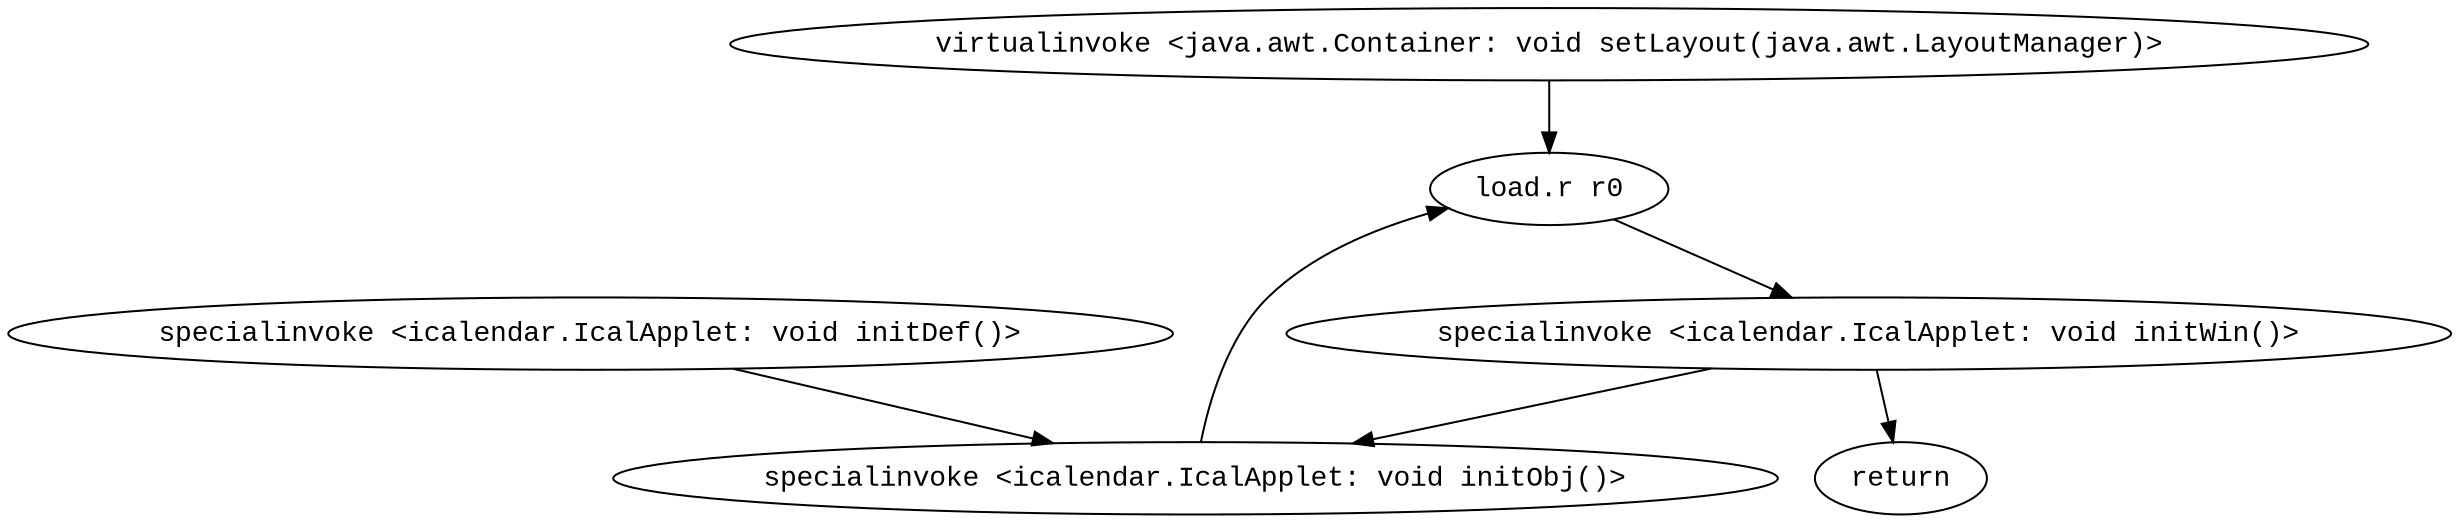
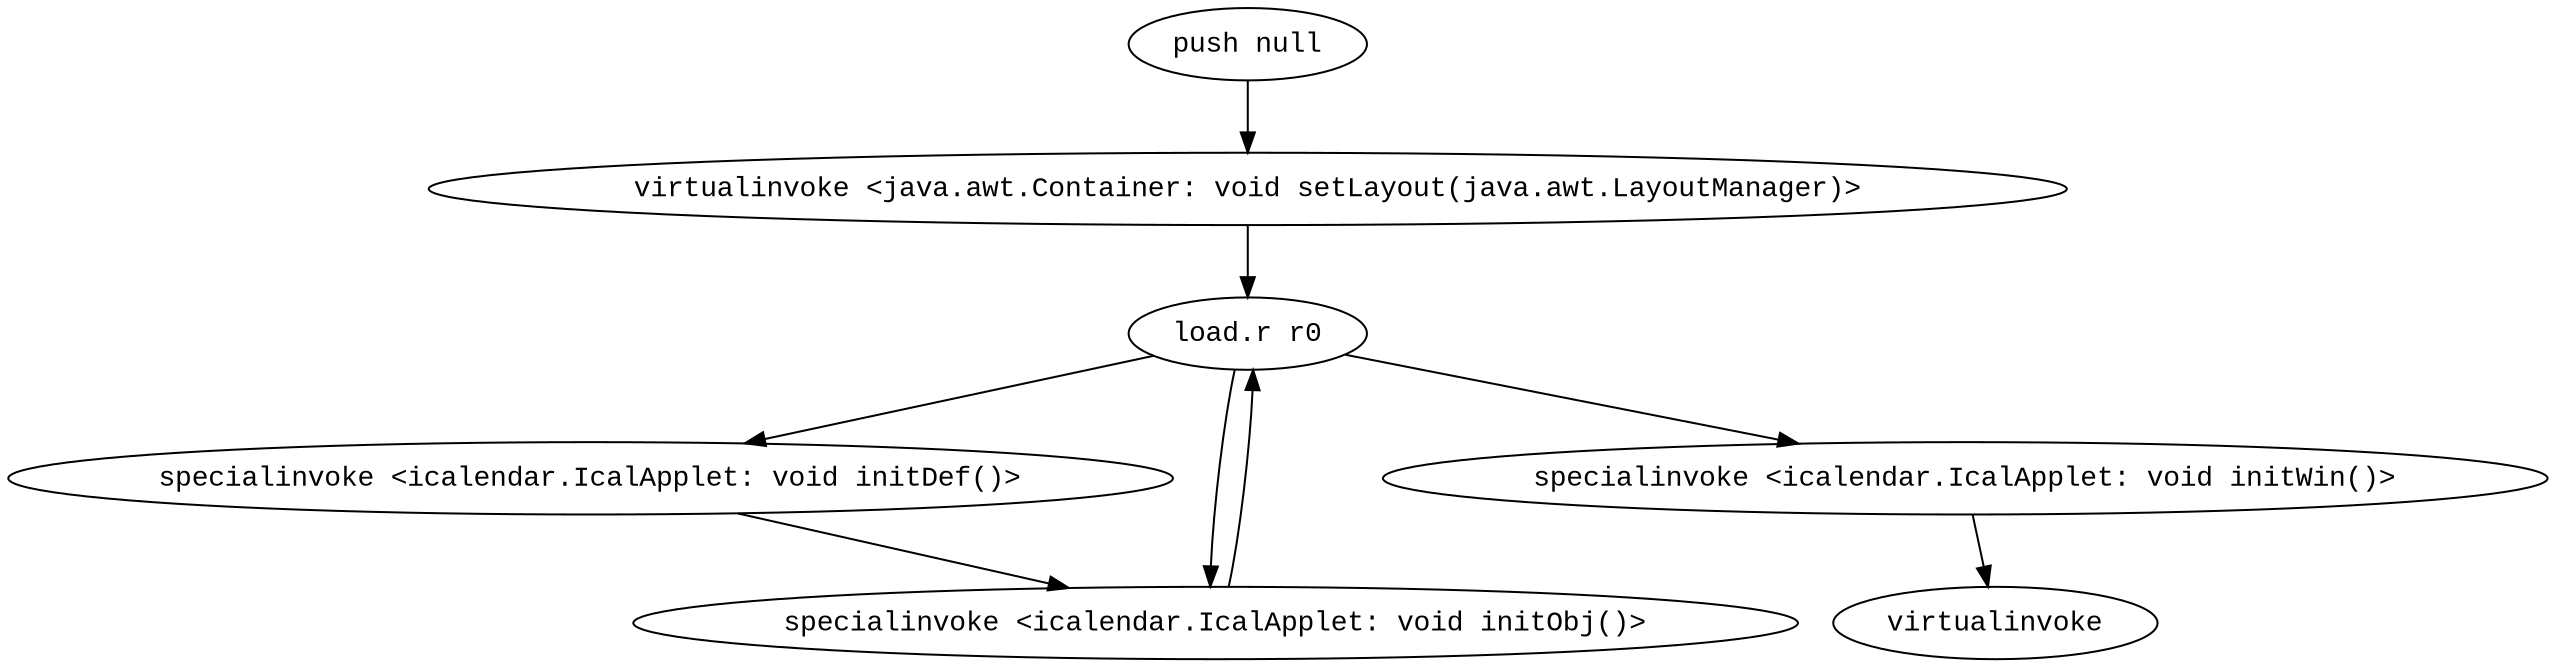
  digraph {
    fontname="Liberation Mono"
    node [fontname="Liberation Mono"]
    edge [fontname="Liberation Mono"]
    "load.r r0"
    "specialinvoke <icalendar.IcalApplet: void initDef()>"
    "specialinvoke <icalendar.IcalApplet: void initObj()>"
    "specialinvoke <icalendar.IcalApplet: void initWin()>"
+   "push null"
    "virtualinvoke <java.awt.Container: void setLayout(java.awt.LayoutManager)>"
-   return
-   "specialinvoke <icalendar.IcalApplet: void initWin()>" -> "specialinvoke <icalendar.IcalApplet: void initObj()>"
+   return [label=virtualinvoke]
+   "load.r r0" -> "specialinvoke <icalendar.IcalApplet: void initDef()>"
+   "load.r r0" -> "specialinvoke <icalendar.IcalApplet: void initObj()>"
    "load.r r0" -> "specialinvoke <icalendar.IcalApplet: void initWin()>"
    "specialinvoke <icalendar.IcalApplet: void initDef()>" -> "specialinvoke <icalendar.IcalApplet: void initObj()>"
    "specialinvoke <icalendar.IcalApplet: void initObj()>" -> "load.r r0"
    "specialinvoke <icalendar.IcalApplet: void initWin()>" -> return
+   "push null" -> "virtualinvoke <java.awt.Container: void setLayout(java.awt.LayoutManager)>"
    "virtualinvoke <java.awt.Container: void setLayout(java.awt.LayoutManager)>" -> "load.r r0"
  }
